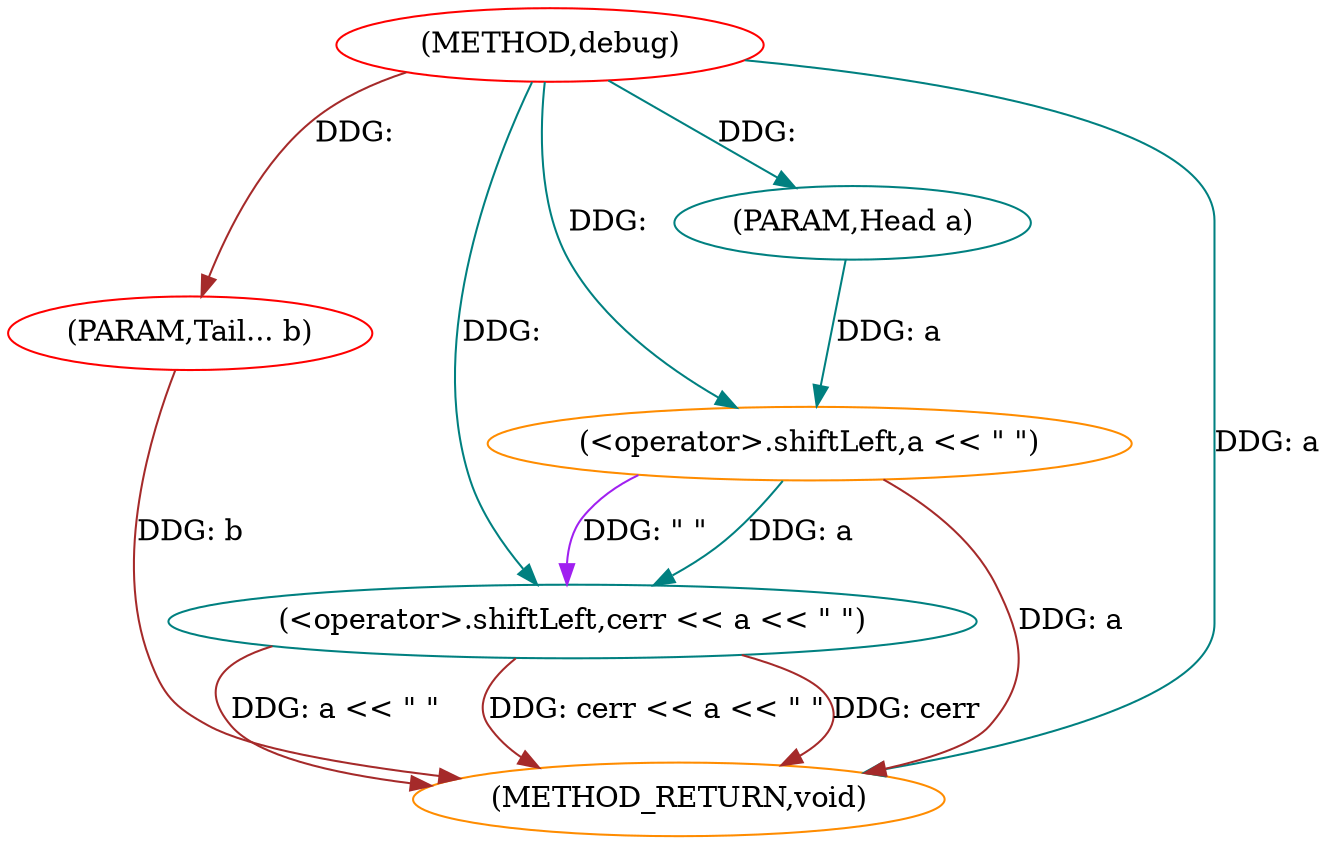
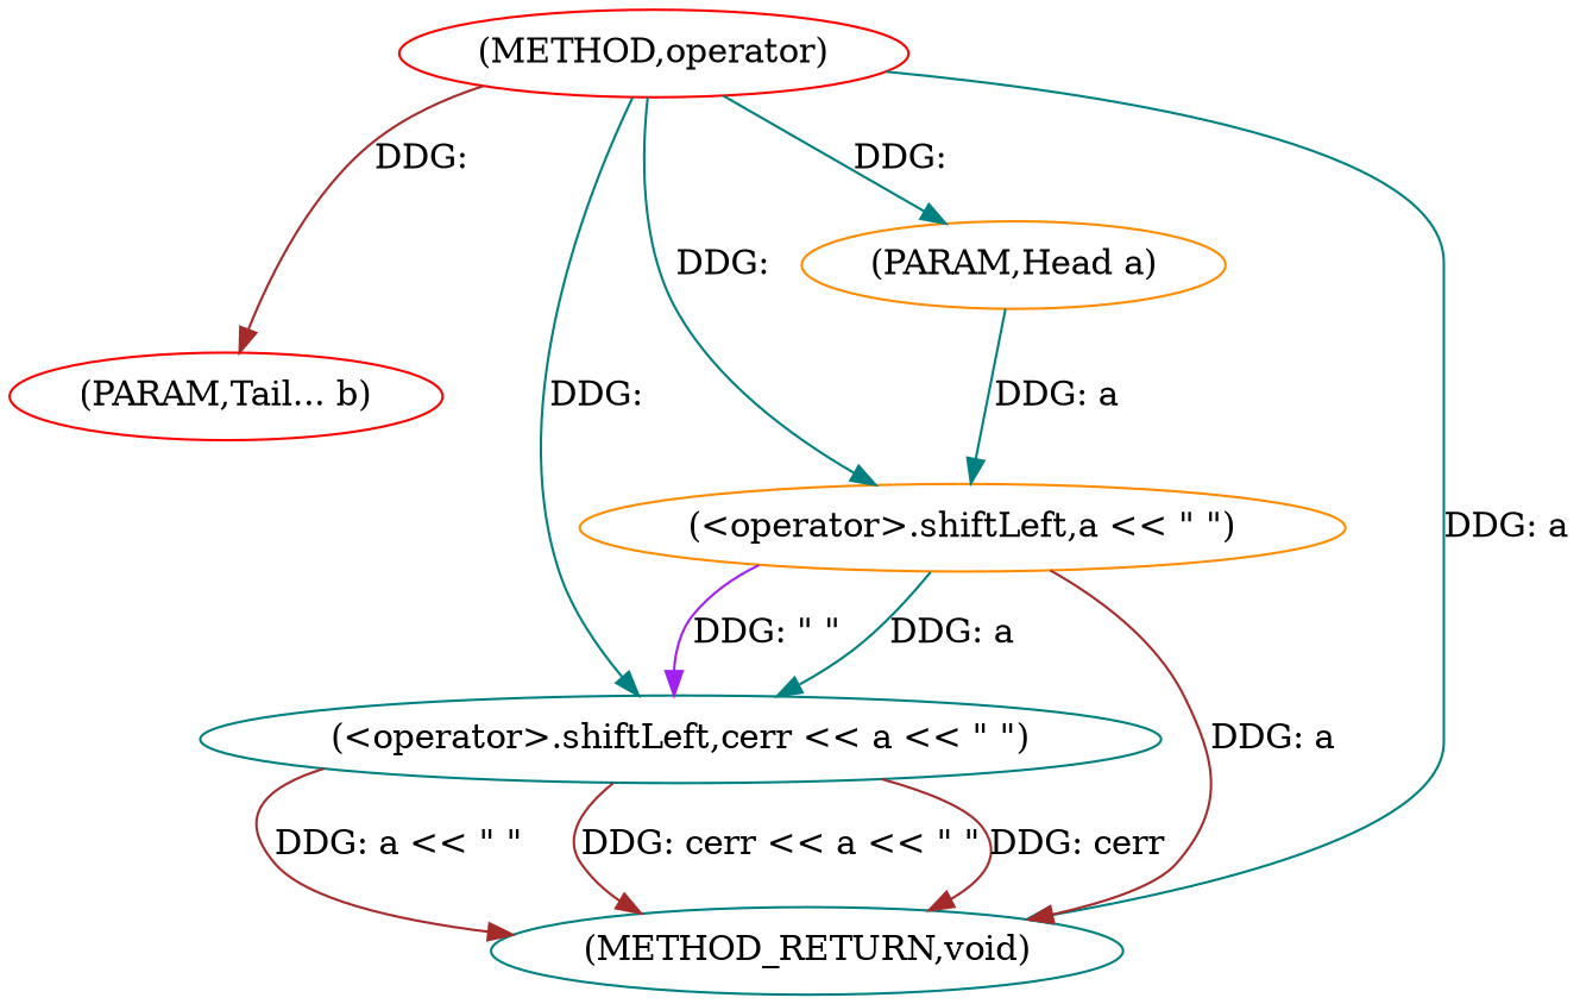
  digraph {
    node [color=red]
    edge [color=teal]
-   n1 [label="(METHOD,debug)"]
-   n2 [color=teal label="(PARAM,Head a)"]
+   n1 [label="(METHOD,operator)"]
+   n2 [color=darkorange label="(PARAM,Head a)"]
    n3 [label="(PARAM,Tail... b)"]
    n4 [color=teal label="(<operator>.shiftLeft,cerr << a << \" \")"]
    n5 [color=darkorange label="(<operator>.shiftLeft,a << \" \")"]
-   n6 [color=darkorange label="(METHOD_RETURN,void)"]
+   n6 [color=teal label="(METHOD_RETURN,void)"]
    n1 -> n2 [label="DDG: "]
    n1 -> n3 [color=brown label="DDG: "]
    n1 -> n4 [label="DDG: "]
    n1 -> n5 [label="DDG: "]
    n1 -> n6 [label="DDG: a"]
    n2 -> n5 [label="DDG: a"]
-   n3 -> n6 [color=brown label="DDG: b"]
    n4 -> n6 [color=brown label="DDG: a << \" \""]
    n4 -> n6 [color=brown label="DDG: cerr << a << \" \""]
    n4 -> n6 [color=brown label="DDG: cerr"]
    n5 -> n4 [label="DDG: a"]
    n5 -> n4 [color=purple label="DDG: \" \""]
    n5 -> n6 [color=brown label="DDG: a"]
  }
